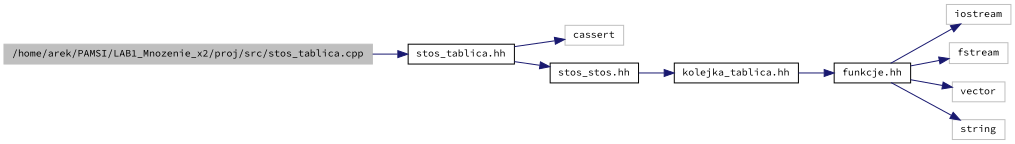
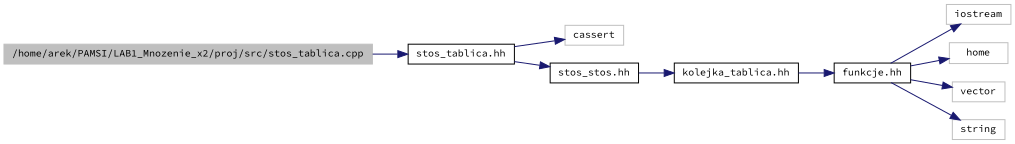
  digraph {
    fontname="Source Code Pro"
    rankdir=LR
    node [color=grey75 fillcolor=white fontname="Source Code Pro" fontsize=10 shape=record style=filled]
    edge [color=midnightblue fontname="Source Code Pro" fontsize=10 labelfontname=Helvetica labelfontsize=10 style=solid]
    n1 [fillcolor=grey75 fontcolor=black height=0.2 label="/home/arek/PAMSI/LAB1_Mnozenie_x2/proj/src/stos_tablica.cpp" width=0.4]
    n2 [color=black height=0.2 label="stos_tablica.hh" width=0.4]
    n3 [height=0.2 label=cassert width=0.4]
    n4 [color=black height=0.2 label="stos_stos.hh" width=0.4]
    n5 [color=black height=0.2 label="kolejka_tablica.hh" width=0.4]
    n6 [color=black height=0.2 label="funkcje.hh" width=0.4]
    n7 [height=0.2 label=iostream width=0.4]
-   n8 [height=0.2 label=fstream width=0.4]
+   n8 [height=0.2 label=home width=0.4]
    n9 [height=0.2 label=vector width=0.4]
    n10 [height=0.2 label=string width=0.4]
    n1 -> n2
    n2 -> n3
    n2 -> n4
    n4 -> n5
    n5 -> n6
    n6 -> n7
    n6 -> n8
    n6 -> n9
    n6 -> n10
  }
